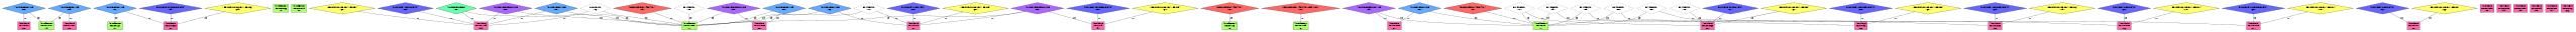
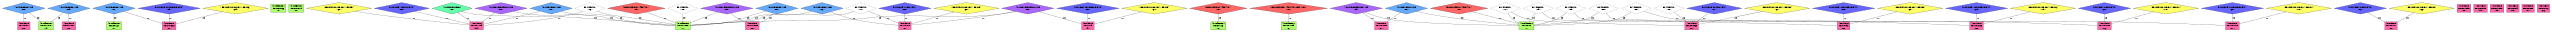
  graph {
    fontname="DejaVu Sans Mono"
    node [fillcolor="#ff66aa" fontname="DejaVu Sans Mono" shape=diamond style=filled]
    edge [fontname="DejaVu Sans Mono"]
    n1 [fillcolor="#aaff66" label="*professor\nperson248\n>0<" shape=box]
    n2 [fillcolor="#aaff66" label="*professor\nperson64\n>1<" shape=box]
    n3 [fillcolor="#aaff66" label="*professor\nperson166\n>2<" shape=box]
    n4 [fillcolor="#aaff66" label="*professor\nperson370\n>3<" shape=box]
    n5 [fillcolor="#aaff66" label="*professor\nperson335\n>4<" shape=box]
    n6 [fillcolor="#aaff66" label="*professor\nperson46\n>5<" shape=box]
    n7 [fillcolor="#aaff66" label="*professor\nperson189\n>6<" shape=box]
    n8 [fillcolor="#aaff66" label="*professor\nperson5\n>7<" shape=box]
    n9 [label="*student\nperson18\n>8<" shape=box]
    n10 [label="*student\nperson9\n>9<" shape=box]
    n11 [label="*student\nperson429\n>10<" shape=box]
    n12 [label="*student\nperson27\n>11<" shape=box]
    n13 [label="*student\nperson362\n>12<" shape=box]
    n14 [label="*student\nperson96\n>13<" shape=box]
    n15 [label="*student\nperson361\n>14<" shape=box]
    n16 [label="*student\nperson263\n>15<" shape=box]
    n17 [label="*student\nperson183\n>16<" shape=box]
    n18 [label="*student\nperson118\n>17<" shape=box]
    n19 [label="*student\nperson105\n>18<" shape=box]
    n20 [label="*student\nperson108\n>19<" shape=box]
    n21 [label="*student\nperson203\n>20<" shape=box]
    n22 [label="*student\nperson287\n>21<" shape=box]
    n23 [label="*student\nperson87\n>22<" shape=box]
    n24 [label="*student\nperson39\n>23<" shape=box]
    n25 [label="*student\nperson35\n>24<" shape=box]
    n26 [label="*student\nperson325\n>25<" shape=box]
    n27 [label="*student\nperson76\n>26<" shape=box]
    n28 [label="*student\nperson232\n>27<" shape=box]
    n29 [fillcolor="#66ffaa" label="*on_same_paper\n>28<"]
    n30 [fillcolor="#aa66ff" label="*on_same_500_course\n>29<"]
    n31 [fillcolor="#aa66ff" label="*on_same_500_course\n>30<"]
    n32 [fillcolor="#aa66ff" label="*on_same_500_course\n>31<"]
    n33 [fillcolor="#aa66ff" label="*on_same_500_course\n>32<"]
    n34 [fillcolor="#66aaff" label="*on_same_course\n>33<"]
    n35 [fillcolor="#66aaff" label="*on_same_course\n>34<"]
    n36 [fillcolor="#66aaff" label="*on_same_course\n>35<"]
    n37 [fillcolor="#66aaff" label="*on_same_course\n>36<"]
    n38 [fillcolor="#66aaff" label="*on_same_course\n>37<"]
    n39 [fillcolor="#66aaff" label="*on_same_course\n>38<"]
    n40 [fillcolor="#66aaff" label="*on_same_course\n>39<"]
    n41 [fillcolor="#ff6666" label="has_position(faculty)\n>40<"]
    n42 [fillcolor="#ff6666" label="has_position(faculty)\n>41<"]
    n43 [fillcolor="#ff6666" label="has_position(faculty_adjunct)\n>42<"]
    n44 [fillcolor="#ff6666" label="has_position(faculty)\n>43<"]
    n45 [fillcolor="#66ff66" label="advised_by\n>44<" style=dashed]
    n46 [fillcolor="#66ff66" label="advised_by\n>45<" style=dashed]
-   n47 [fillcolor="#66ff66" label="program_by\n>46<" style=dashed]
+   n47 [fillcolor="#66ff66" label="advised_by\n>46<" style=dashed]
    n48 [fillcolor="#66ff66" label="advised_by\n>47<" style=dashed]
    n49 [fillcolor="#66ff66" label="advised_by\n>48<" style=dashed]
    n50 [fillcolor="#66ff66" label="advised_by\n>49<" style=dashed]
    n51 [fillcolor="#66ff66" label="advised_by\n>50<" style=dashed]
    n52 [fillcolor="#66ff66" label="advised_by\n>51<" style=dashed]
    n53 [fillcolor="#66ff66" label="advised_by\n>52<" style=dashed]
    n54 [fillcolor="#6666ff" label="in_phase(pre_quals)\n>53<"]
    n55 [fillcolor="#6666ff" label="in_phase(post_generals)\n>54<"]
    n56 [fillcolor="#6666ff" label="in_phase(post_quals)\n>55<"]
    n57 [fillcolor="#6666ff" label="in_phase(pre_quals)\n>56<"]
    n58 [fillcolor="#6666ff" label="in_phase(post_quals)\n>57<"]
    n59 [fillcolor="#6666ff" label="in_phase(post_generals)\n>58<"]
    n60 [fillcolor="#6666ff" label="in_phase(post_generals)\n>59<"]
    n61 [fillcolor="#6666ff" label="in_phase(post_generals)\n>60<"]
    n62 [fillcolor="#6666ff" label="in_phase(pre_quals)\n>61<"]
    n63 [fillcolor="#6666ff" label="in_phase(post_generals)\n>62<"]
    n64 [fillcolor="#ffff66" label="years_in_program(year_3)\n>63<"]
    n65 [fillcolor="#ffff66" label="years_in_program(year_5)\n>64<"]
    n66 [fillcolor="#ffff66" label="years_in_program(year_5)\n>65<"]
    n67 [fillcolor="#ffff66" label="years_in_program(year_1)\n>66<"]
    n68 [fillcolor="#ffff66" label="years_in_program(year_3)\n>67<"]
    n69 [fillcolor="#ffff66" label="years_in_program(year_5)\n>68<"]
    n70 [fillcolor="#ffff66" label="years_in_program(year_6)\n>69<"]
    n71 [fillcolor="#ffff66" label="years_in_program(year_6)\n>70<"]
    n72 [fillcolor="#ffff66" label="years_in_program(year_4)\n>71<"]
    n73 [fillcolor="#ffff66" label="years_in_program(year_4)\n>72<"]
    n29 -- n5 [label="p0 "]
    n29 -- n11 [label="p1 "]
    n30 -- n8 [label="p0 "]
    n30 -- n28 [label="p1 "]
    n31 -- n5 [label="p0 "]
    n31 -- n26 [label="p1 "]
    n32 -- n5 [label="p0 "]
    n32 -- n11 [label="p1 "]
    n33 -- n5 [label="p0 "]
    n33 -- n9 [label="p1 "]
    n33 -- n10 [label="p1 "]
    n34 -- n8 [label="p0 "]
    n34 -- n28 [label="p1 "]
    n35 -- n5 [label="p0 "]
    n35 -- n26 [label="p1 "]
    n36 -- n5 [label="p0 "]
    n36 -- n11 [label="p1 "]
    n37 -- n5 [label="p0 "]
    n37 -- n9 [label="p1 "]
    n38 -- n2 [label="p0 "]
    n38 -- n15 [label="p1 "]
    n39 -- n1 [label="p0 "]
    n39 -- n23 [label="p1 "]
    n40 -- n1 [label="p0 "]
    n40 -- n22 [label="p1 "]
    n41 -- n5 [label="p1 "]
    n42 -- n6 [label="p1 "]
    n43 -- n7 [label="p1 "]
    n44 -- n8 [label="p1 "]
    n45 -- n5 [label="p0 "]
    n45 -- n9 [label="p1 "]
    n46 -- n5 [label="p0 "]
    n47 -- n5 [label="p0 "]
    n47 -- n11 [label="p1 "]
    n48 -- n8 [label="p0 "]
    n48 -- n13 [label="p1 "]
    n49 -- n13 [label="p1 "]
    n50 -- n8 [label="p0 "]
    n50 -- n14 [label="p1 "]
    n51 -- n8 [label="p0 "]
    n51 -- n16 [label="p1 "]
    n52 -- n8 [label="p0 "]
    n52 -- n17 [label="p1 "]
    n53 -- n8 [label="p0 "]
    n53 -- n18 [label="p1 "]
    n54 -- n9 [label="p1 "]
    n55 -- n10 [label="p1 "]
    n56 -- n11 [label="p1 "]
    n57 -- n12 [label="p1 "]
    n58 -- n13 [label="p1 "]
    n59 -- n14 [label="p1 "]
    n60 -- n15 [label="p1 "]
    n61 -- n16 [label="p1 "]
    n62 -- n17 [label="p1 "]
    n63 -- n18 [label="p1 "]
    n64 -- n9 [label="p1 "]
    n65 -- n10 [label="p1 "]
    n66 -- n11 [label="p1 "]
    n67 -- n12 [label="p1 "]
    n68 -- n13 [label="p1 "]
    n69 -- n14 [label="p1 "]
    n70 -- n15 [label="p1 "]
    n71 -- n16 [label="p1 "]
    n72 -- n17 [label="p1 "]
    n73 -- n18 [label="p1 "]
  }
